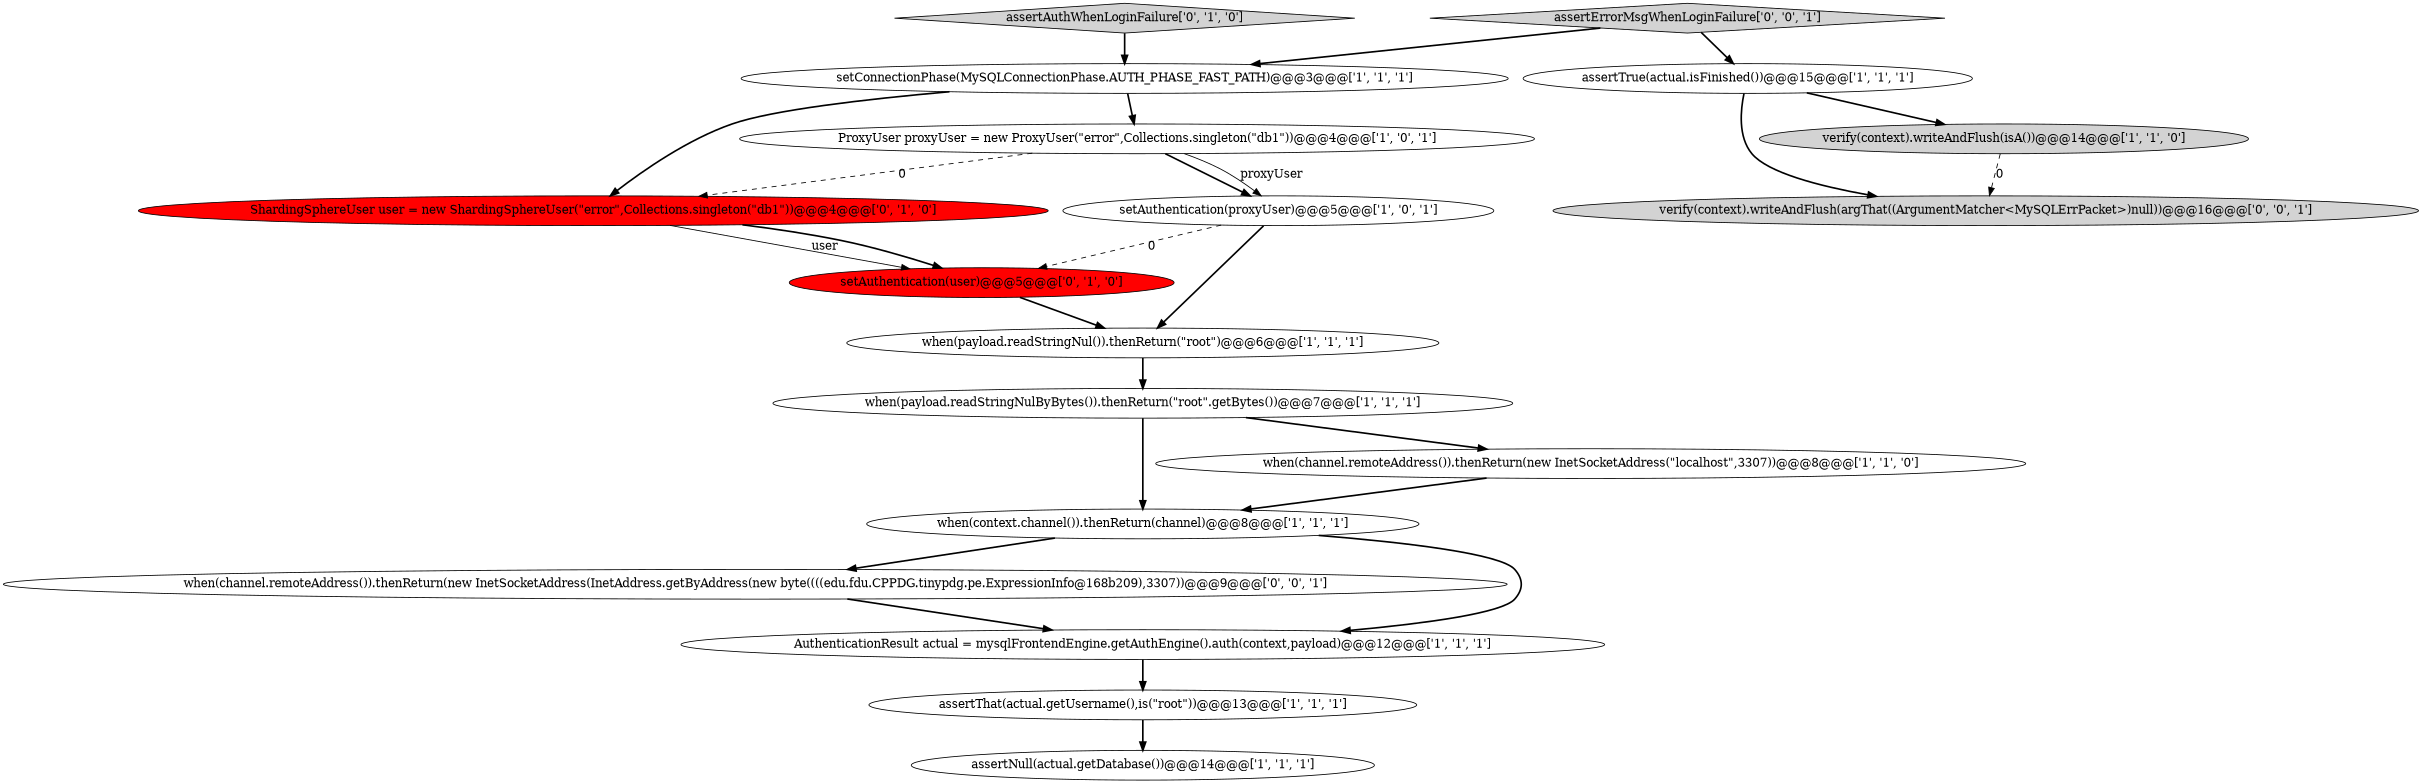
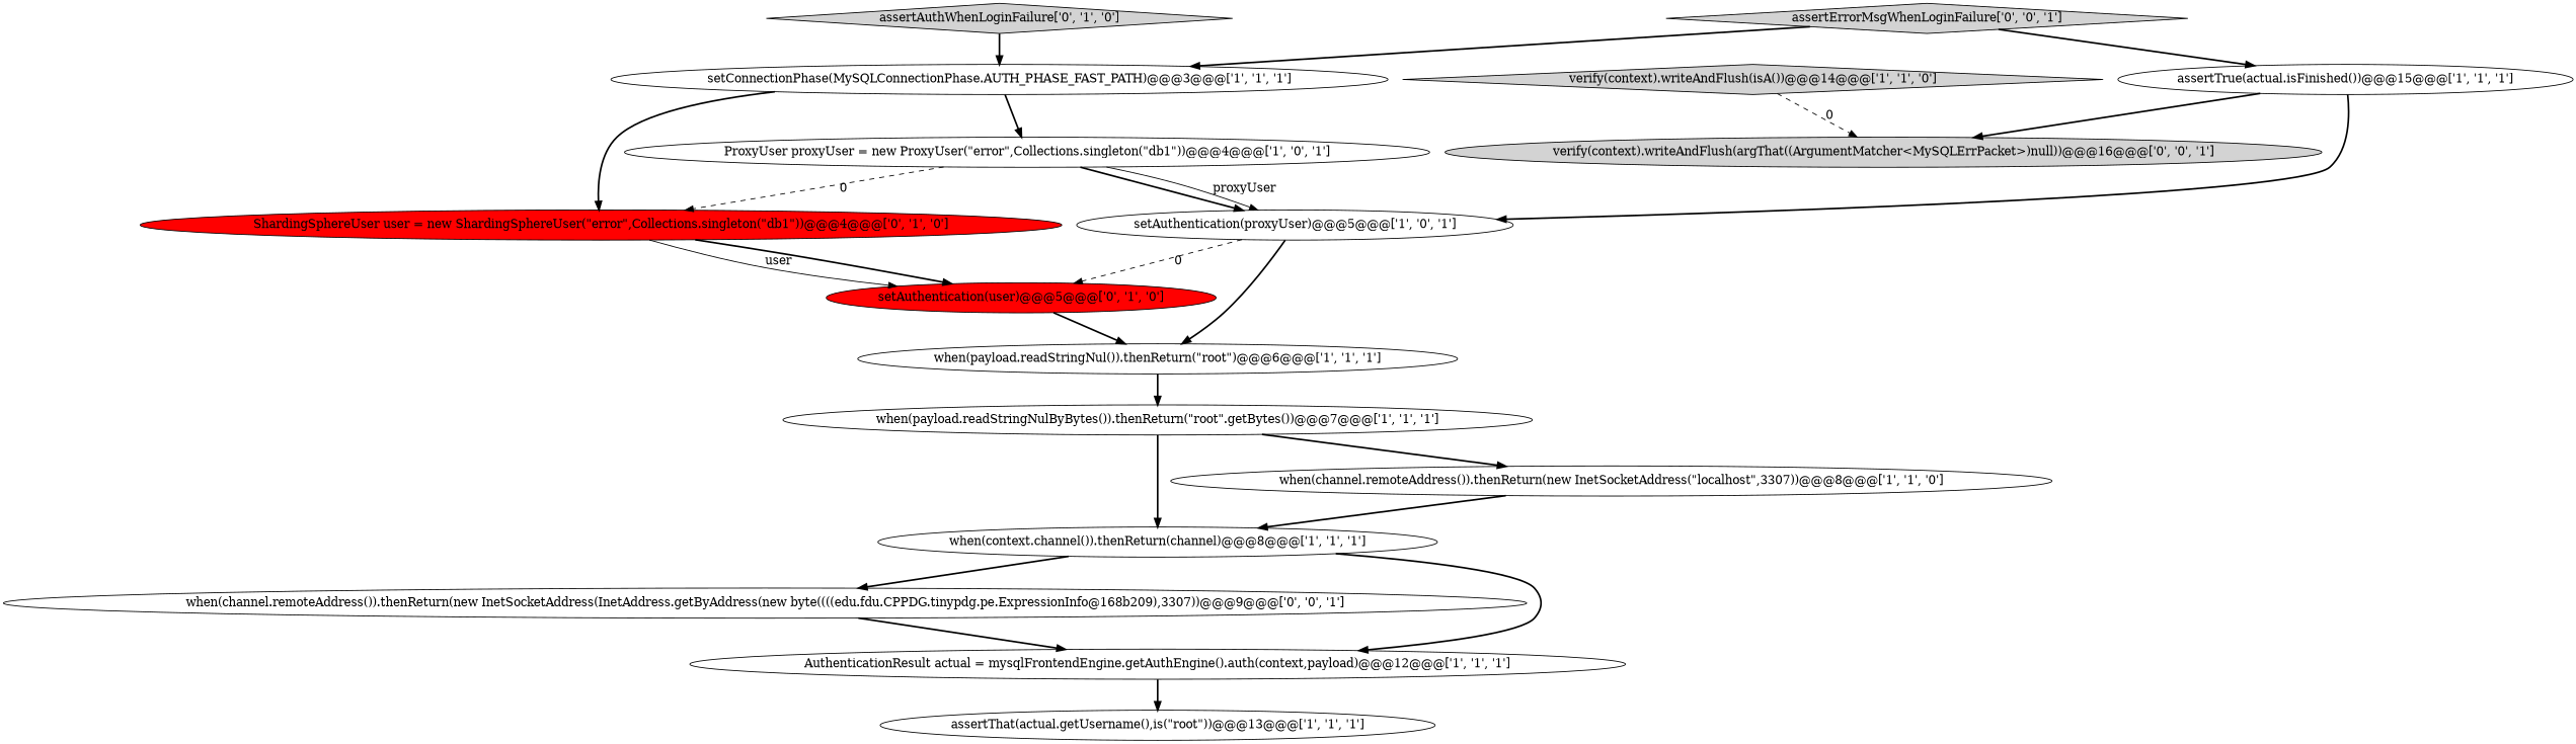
  digraph {
    node [fillcolor=white shape=ellipse style=filled]
    edge [style=bold]
    n1 [fillcolor=lightgray label="assertAuthWhenLoginFailure['0', '1', '0']" shape=diamond]
    n2 [label="setConnectionPhase(MySQLConnectionPhase.AUTH_PHASE_FAST_PATH)@@@3@@@['1', '1', '1']"]
    n3 [fillcolor=red label="ShardingSphereUser user = new ShardingSphereUser(\"error\",Collections.singleton(\"db1\"))@@@4@@@['0', '1', '0']"]
    n4 [label="ProxyUser proxyUser = new ProxyUser(\"error\",Collections.singleton(\"db1\"))@@@4@@@['1', '0', '1']"]
    n5 [label="setAuthentication(proxyUser)@@@5@@@['1', '0', '1']"]
    n6 [label="when(payload.readStringNul()).thenReturn(\"root\")@@@6@@@['1', '1', '1']"]
    n7 [fillcolor=red label="setAuthentication(user)@@@5@@@['0', '1', '0']"]
    n8 [label="when(payload.readStringNulByBytes()).thenReturn(\"root\".getBytes())@@@7@@@['1', '1', '1']"]
    n9 [label="assertTrue(actual.isFinished())@@@15@@@['1', '1', '1']"]
    n10 [fillcolor=lightgray label="verify(context).writeAndFlush(argThat((ArgumentMatcher<MySQLErrPacket>)null))@@@16@@@['0', '0', '1']"]
-   n11 [fillcolor=lightgray label="verify(context).writeAndFlush(isA())@@@14@@@['1', '1', '0']"]
+   n11 [fillcolor=lightgray label="verify(context).writeAndFlush(isA())@@@14@@@['1', '1', '0']" shape=diamond]
    n12 [label="when(context.channel()).thenReturn(channel)@@@8@@@['1', '1', '1']"]
    n13 [label="when(channel.remoteAddress()).thenReturn(new InetSocketAddress(InetAddress.getByAddress(new byte((((edu.fdu.CPPDG.tinypdg.pe.ExpressionInfo@168b209),3307))@@@9@@@['0', '0', '1']"]
    n14 [label="AuthenticationResult actual = mysqlFrontendEngine.getAuthEngine().auth(context,payload)@@@12@@@['1', '1', '1']"]
    n15 [label="assertThat(actual.getUsername(),is(\"root\"))@@@13@@@['1', '1', '1']"]
-   n16 [label="assertNull(actual.getDatabase())@@@14@@@['1', '1', '1']"]
    n17 [label="when(channel.remoteAddress()).thenReturn(new InetSocketAddress(\"localhost\",3307))@@@8@@@['1', '1', '0']"]
    n18 [fillcolor=lightgray label="assertErrorMsgWhenLoginFailure['0', '0', '1']" shape=diamond]
    n1 -> n2
    n2 -> n3
    n2 -> n4
    n3 -> n7 [label=user style=solid]
    n3 -> n7
    n4 -> n3 [label=0 style=dashed]
    n4 -> n5
    n4 -> n5 [label=proxyUser style=solid]
    n5 -> n6
    n5 -> n7 [label=0 style=dashed]
    n6 -> n8
    n7 -> n6
    n8 -> n12
    n8 -> n17
    n9 -> n10
-   n9 -> n11
+   n9 -> n5
    n11 -> n10 [label=0 style=dashed]
    n12 -> n13
    n12 -> n14
    n13 -> n14
    n14 -> n15
-   n15 -> n16
    n17 -> n12
    n18 -> n2
    n18 -> n9
  }
